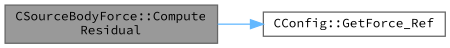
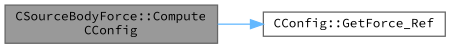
  digraph {
    rankdir=LR
    fontname="Source Code Pro"
    node [fontname="Source Code Pro" fontsize=10 shape=box style=filled]
-   n1 [color=gray40 fillcolor=grey60 fontcolor=black height=0.2 label="CSourceBodyForce::Compute\lResidual" width=0.4]
+   n1 [color=gray40 fillcolor=grey60 fontcolor=black height=0.2 label="CSourceBodyForce::Compute\lCConfig" width=0.4]
    n2 [color=grey40 fillcolor=white height=0.2 label="CConfig::GetForce_Ref" width=0.4]
    n1 -> n2 [color=steelblue1 fontname="Source Code Pro" fontsize=10 labelfontname=Helvetica labelfontsize=10 style=solid]
  }
